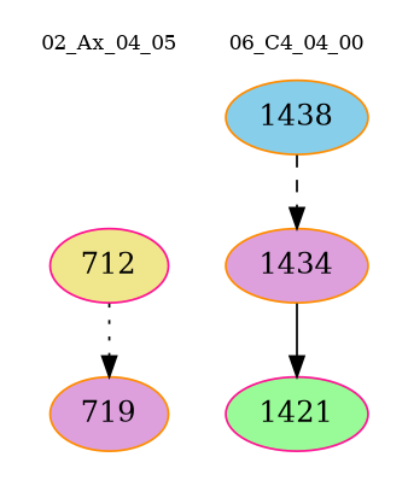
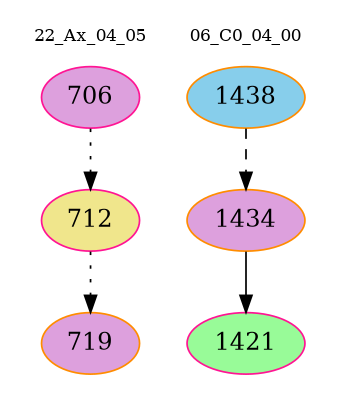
  digraph {
    node [color=deeppink fillcolor=plum style=filled]
    edge [color=black style=dotted]
+   n1 [label=706]
    n2 [fillcolor=khaki label=712]
    n3 [color=darkorange label=719]
    n4 [color=darkorange fillcolor=skyblue label=1438]
    n5 [color=darkorange label=1434]
    n6 [fillcolor=palegreen label=1421]
    subgraph cluster_1 {
      color=white
      fontsize=10
-     label="02_Ax_04_05"
+     label="22_Ax_04_05"
+     n1
      n2
      n3
    }
    subgraph cluster_2 {
      color=white
      fontsize=10
-     label="06_C4_04_00"
+     label="06_C0_04_00"
      n4
      n5
      n6
    }
+   n1 -> n2
    n2 -> n3
    n4 -> n5 [style=dashed]
    n5 -> n6 [style=solid]
  }
